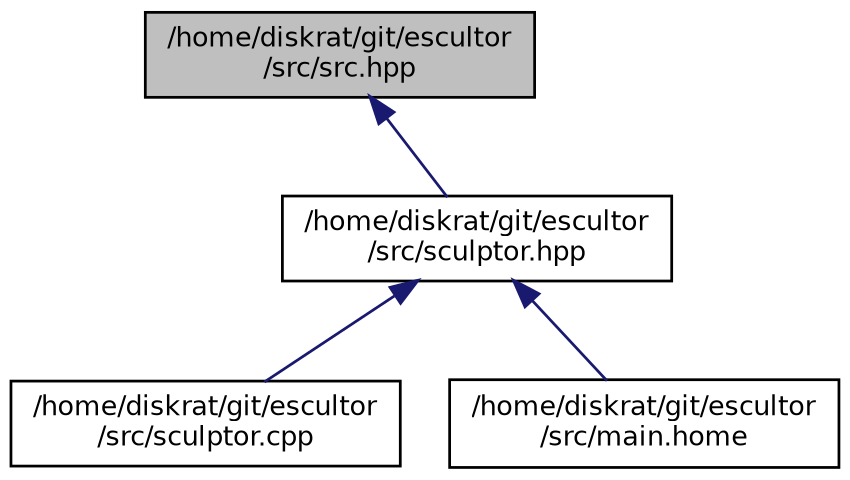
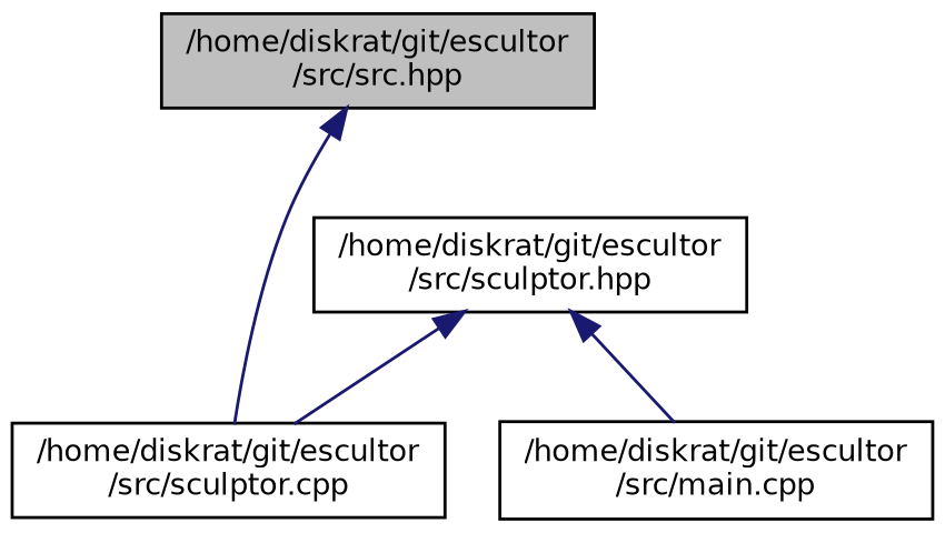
  digraph {
    node [color=black fillcolor=white fontname=Helvetica fontsize=10 shape=record style=filled]
    edge [color=midnightblue dir=back fontname=Helvetica fontsize=10 labelfontname=Helvetica labelfontsize=10 style=solid]
    n1 [fillcolor=grey75 fontcolor=black height=0.2 label="/home/diskrat/git/escultor\l/src/src.hpp" width=0.4]
    n2 [height=0.2 label="/home/diskrat/git/escultor\l/src/sculptor.hpp" width=0.4]
    n3 [height=0.2 label="/home/diskrat/git/escultor\l/src/sculptor.cpp" width=0.4]
-   n4 [height=0.2 label="/home/diskrat/git/escultor\l/src/main.home" width=0.4]
-   n1 -> n2
+   n4 [height=0.2 label="/home/diskrat/git/escultor\l/src/main.cpp" width=0.4]
+   n1 -> n3
    n2 -> n3
    n2 -> n4
  }
